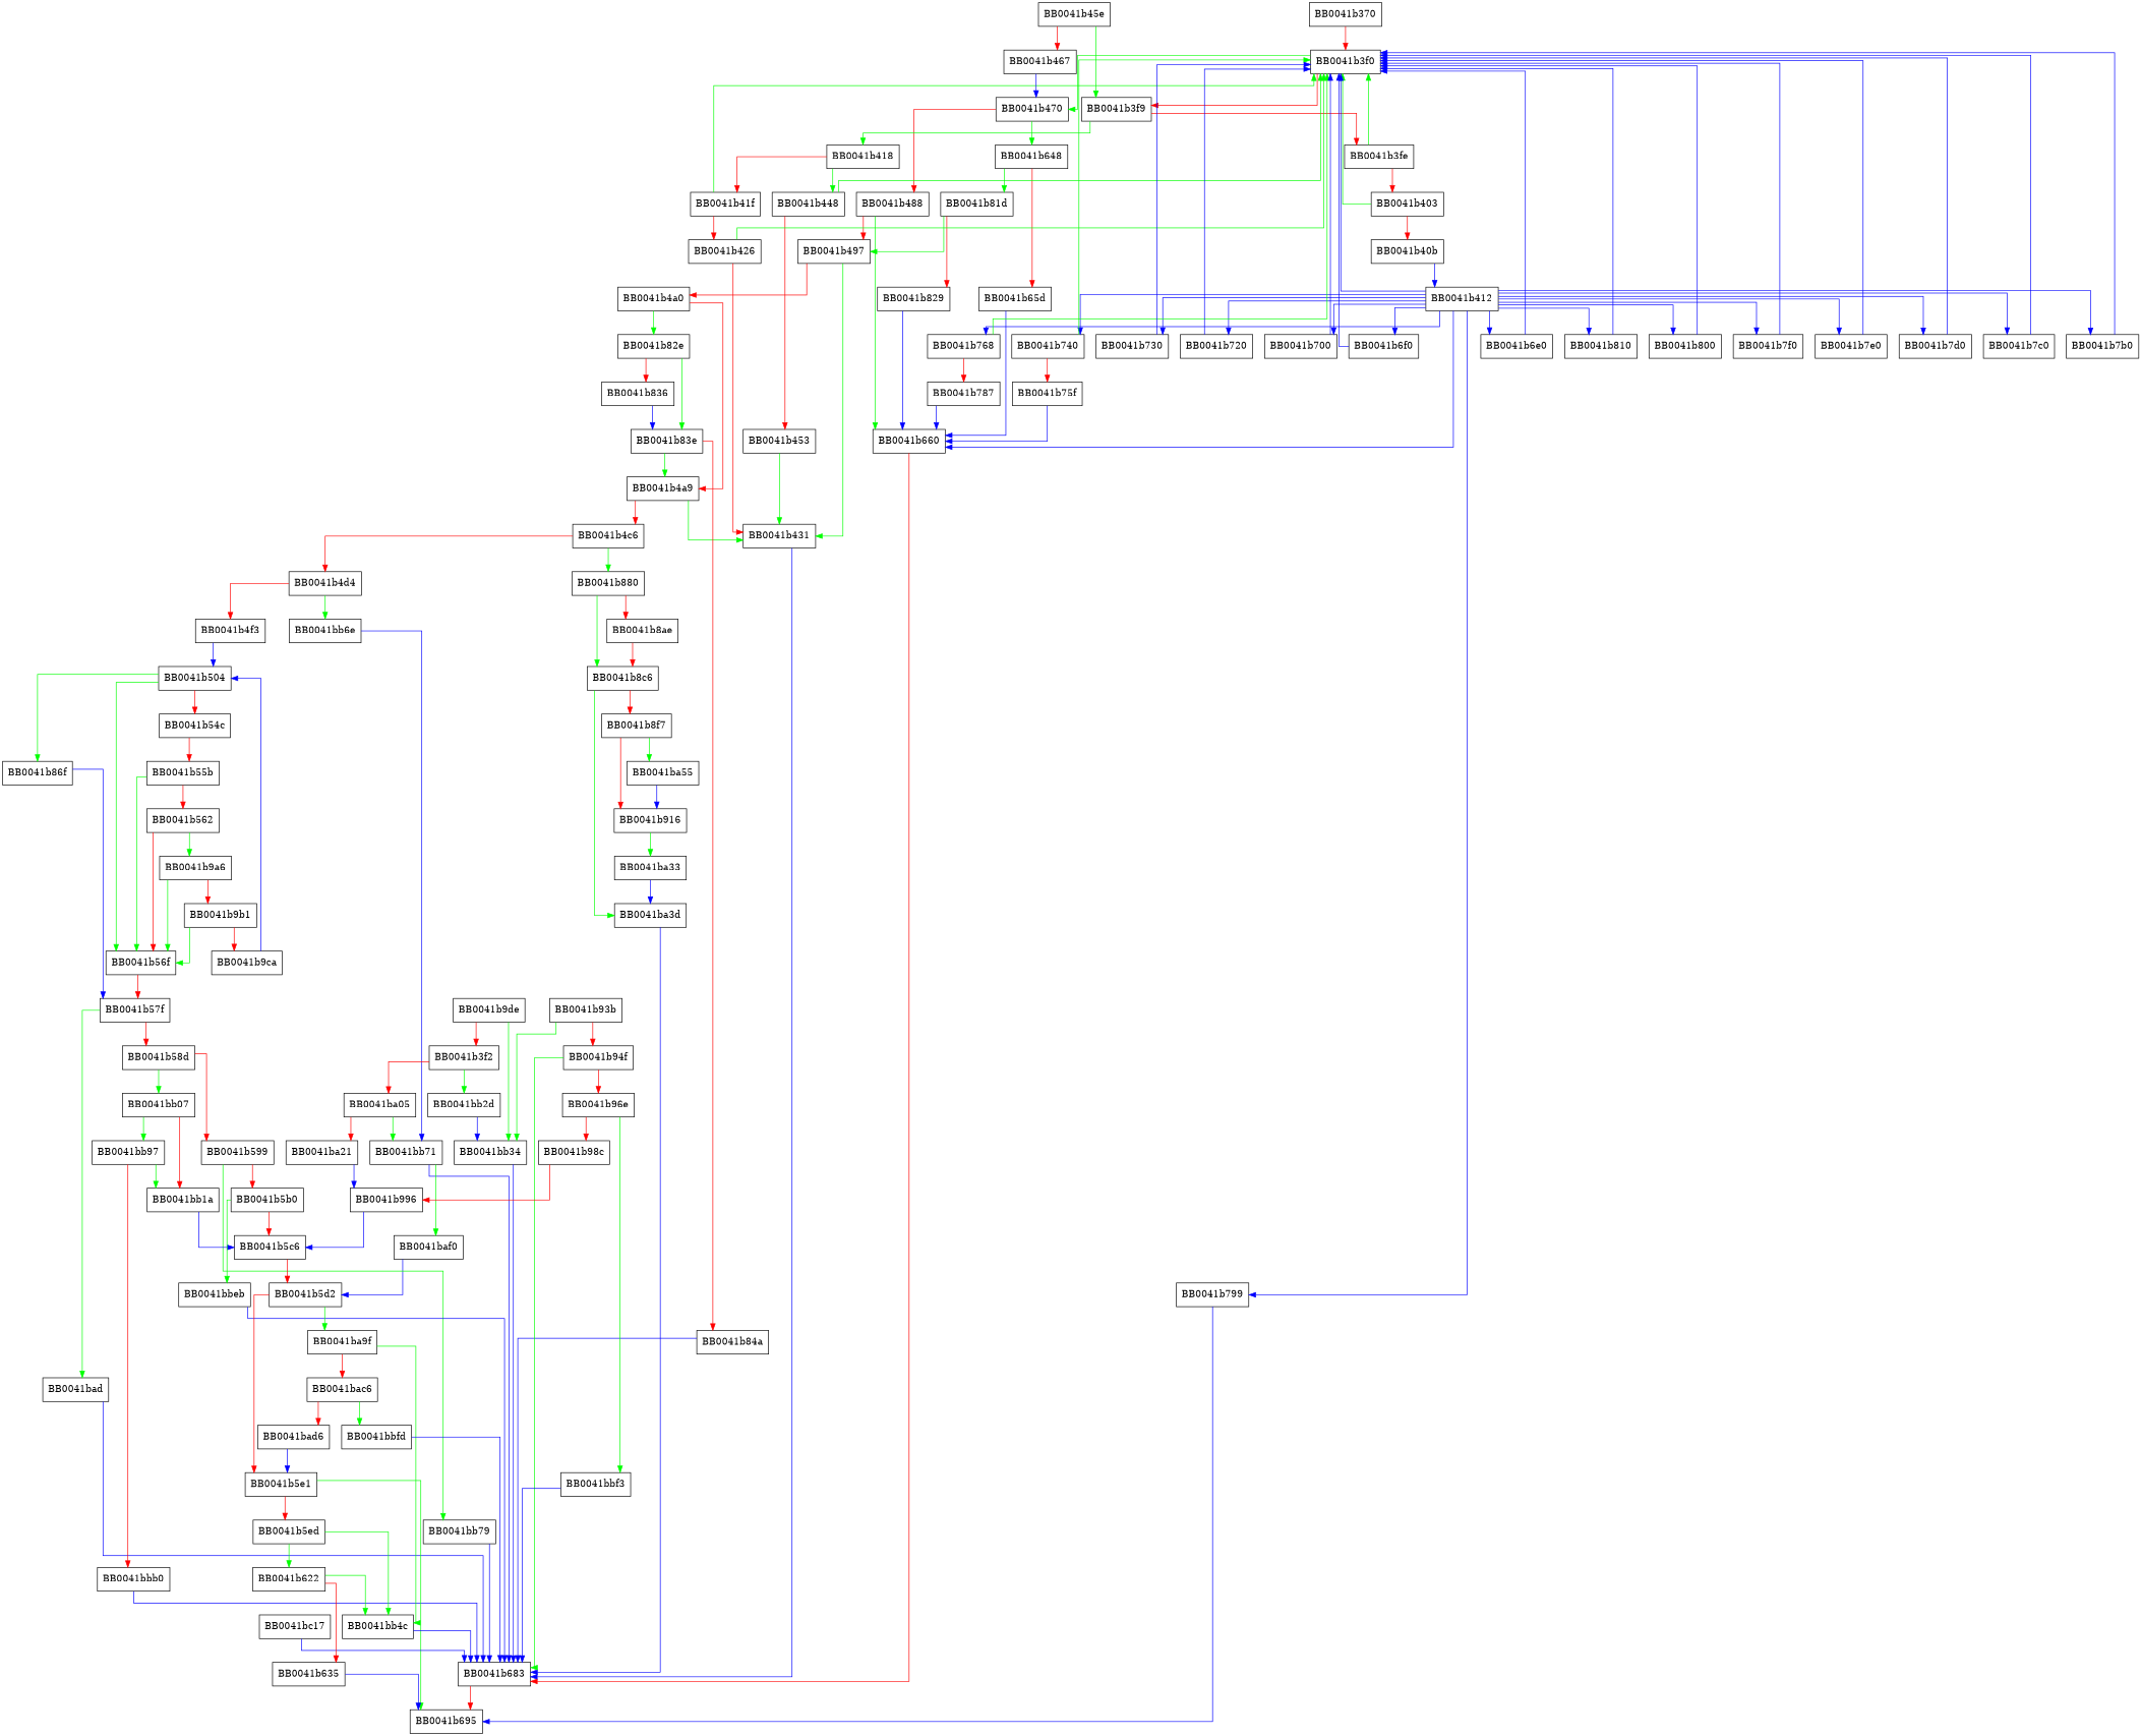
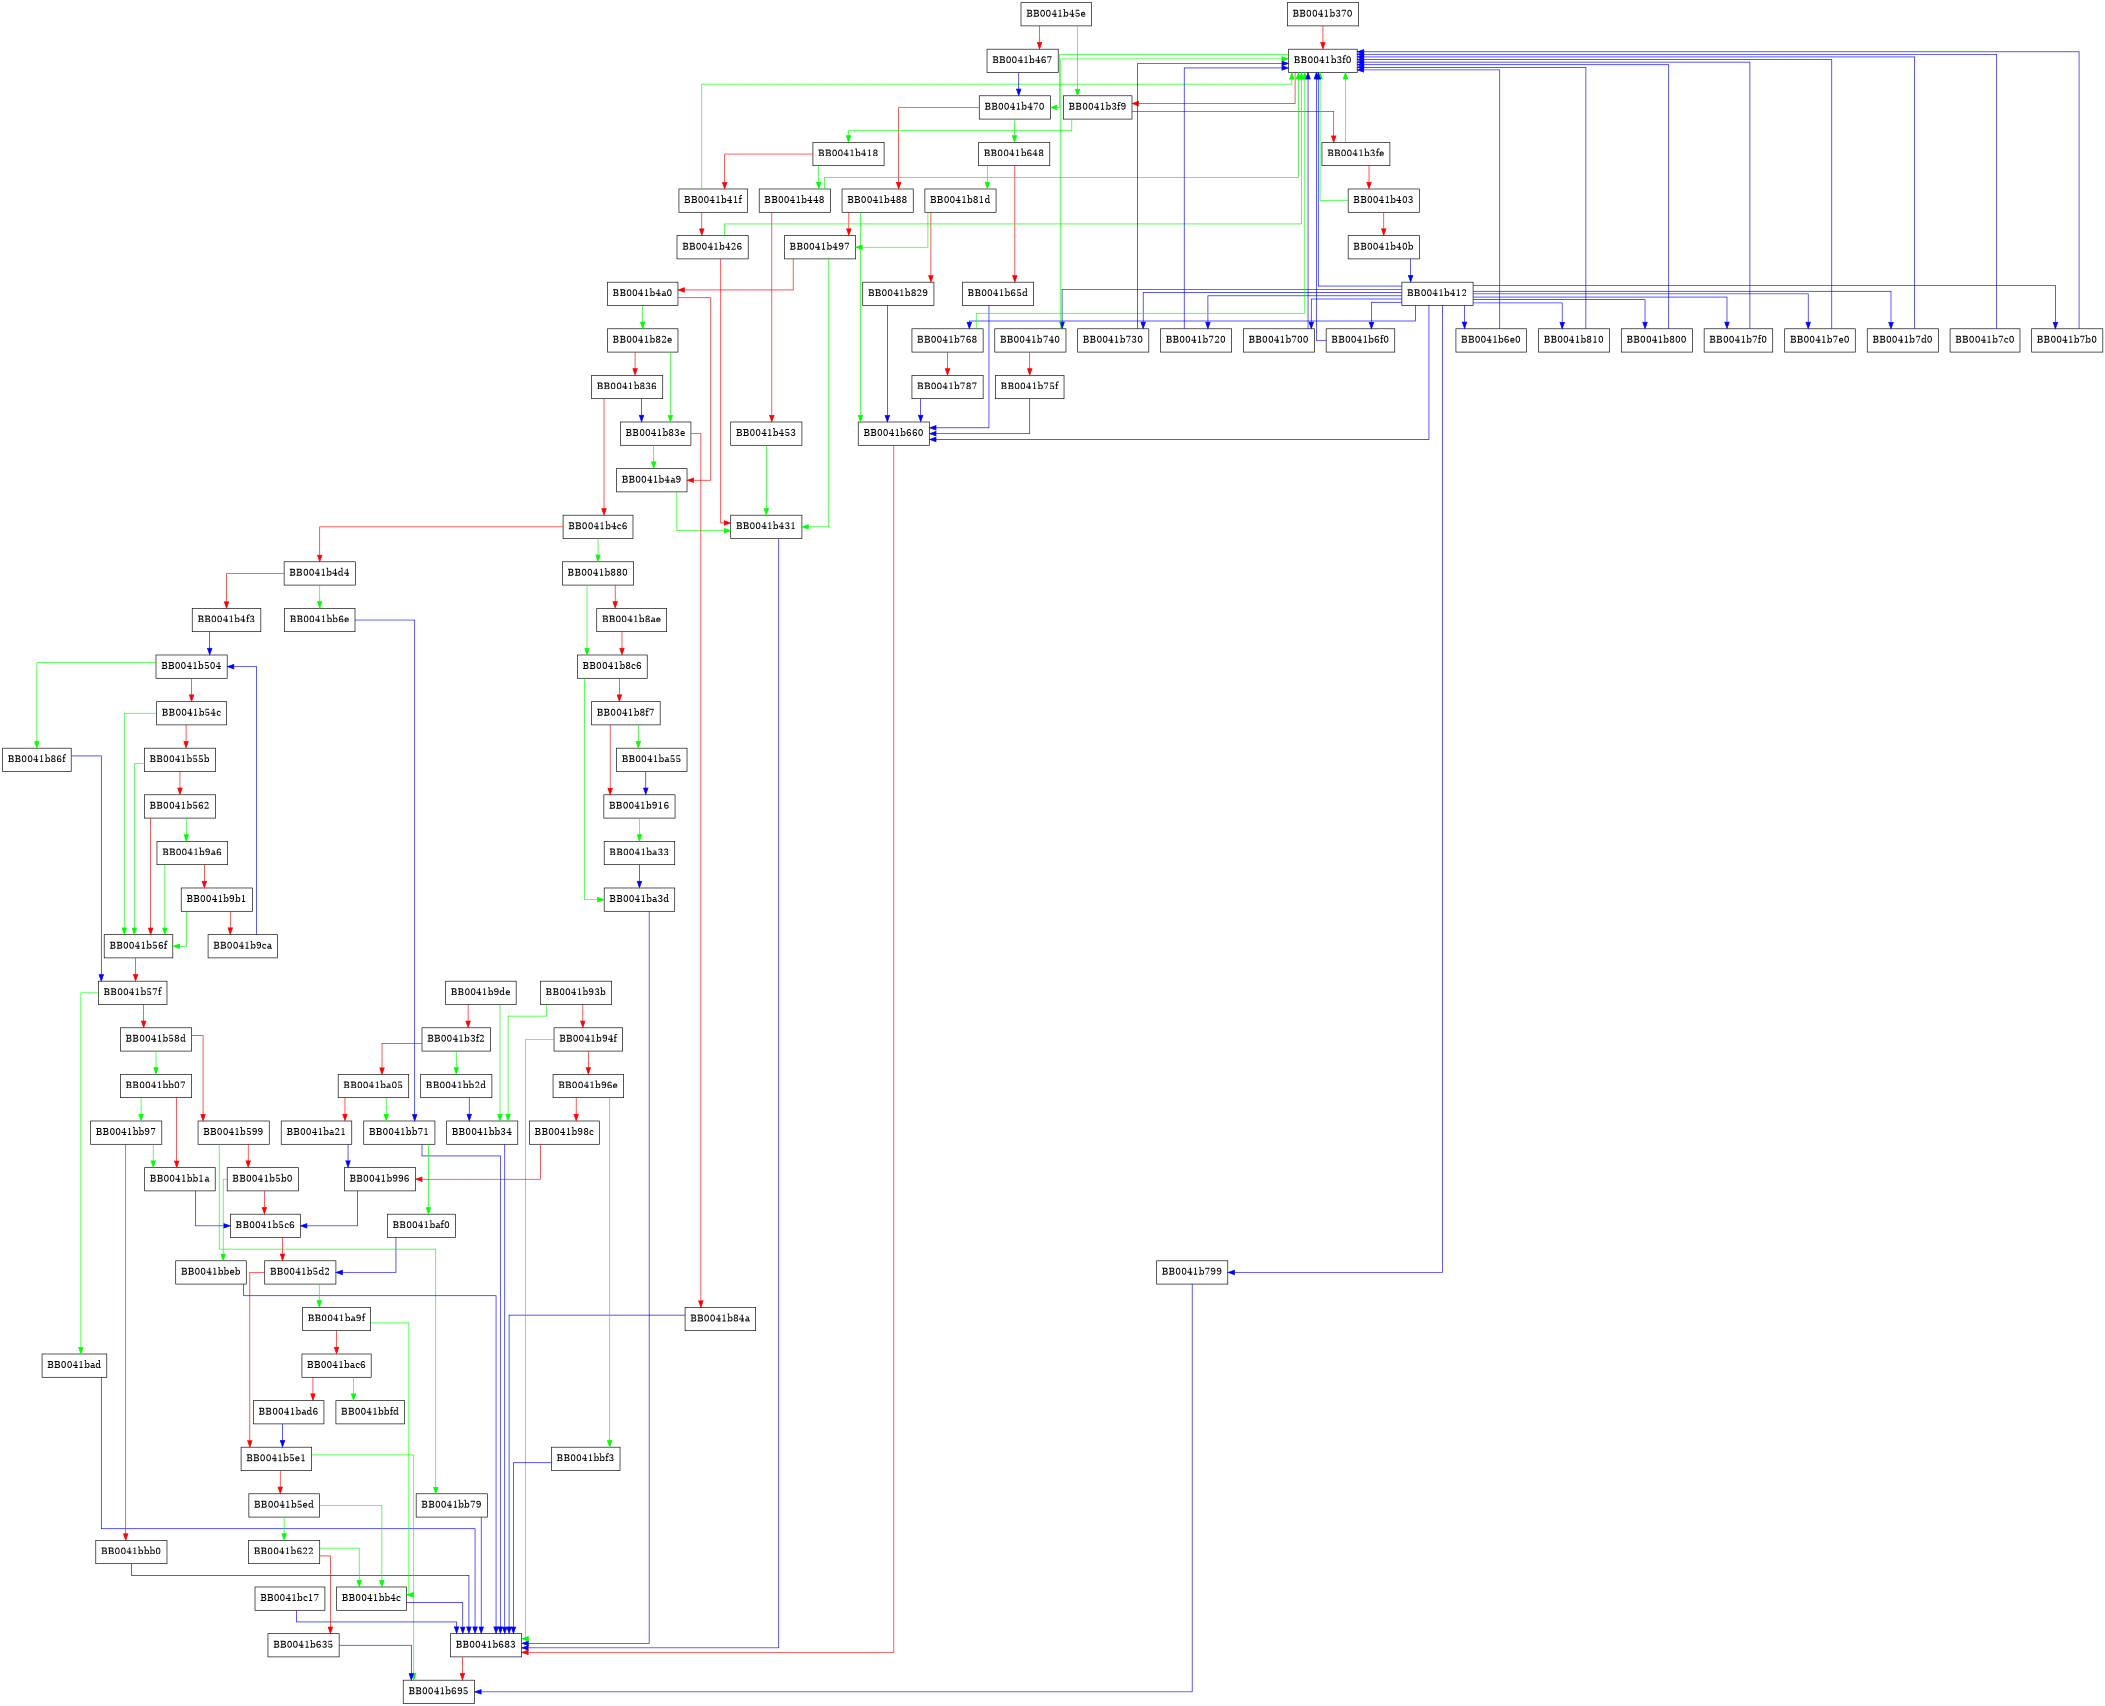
  digraph {
    splines=ortho
    node [shape=box]
    edge [color=blue]
    BB0041b370
    BB0041b3f0
    BB0041b470
    BB0041b3f9
    BB0041b648
    BB0041b488
    BB0041b418
    BB0041b3fe
    BB0041b81d
    BB0041b65d
    BB0041b660
    BB0041b497
    BB0041b448
    BB0041b41f
    BB0041b403
    BB0041b453
    BB0041b426
    BB0041b40b
    BB0041b412
    n20 [label=BB0041b799]
    BB0041b768
    BB0041b740
    BB0041b730
    BB0041b720
    BB0041b700
    BB0041b6f0
    BB0041b6e0
    BB0041b810
    BB0041b800
    BB0041b7f0
    BB0041b7e0
    BB0041b7d0
    BB0041b7c0
    BB0041b7b0
    BB0041b683
    BB0041b695
    BB0041b787
    BB0041b75f
    BB0041b431
    BB0041b45e
    BB0041b467
    BB0041b829
    BB0041b4a0
    BB0041b82e
    BB0041b4a9
    BB0041b83e
    BB0041b836
    BB0041b4c6
    BB0041b84a
    BB0041b880
    BB0041b4d4
    BB0041b8c6
    BB0041b8ae
    BB0041bb6e
    BB0041b4f3
    BB0041ba3d
    BB0041b8f7
    BB0041bb71
    BB0041b504
    BB0041baf0
    BB0041b86f
    BB0041b54c
    BB0041b57f
    BB0041b56f
    BB0041b55b
    n66 [label=BB0041bad]
    BB0041b58d
    BB0041b562
    BB0041b9a6
    BB0041b9b1
    BB0041b9ca
    BB0041bb07
    BB0041b599
    BB0041bb97
    BB0041bb1a
    BB0041bb79
    BB0041b5b0
    BB0041bbb0
    BB0041b5c6
    BB0041bbeb
    BB0041b5d2
    BB0041ba9f
    BB0041b5e1
    BB0041bac6
    BB0041bb4c
    BB0041b5ed
    BB0041bc17
    BB0041bbfd
    BB0041bad6
    BB0041b622
    BB0041b635
    BB0041ba55
    BB0041b916
    BB0041ba33
    BB0041b9de
    BB0041bb34
    n97 [label=BB0041b3f2]
    BB0041b93b
    BB0041b94f
    BB0041bb2d
    BB0041ba05
    BB0041b96e
    BB0041bbf3
    BB0041b98c
    BB0041b996
    BB0041ba21
    BB0041b370 -> BB0041b3f0 [color=red]
    BB0041b3f0 -> BB0041b470 [color=green]
    BB0041b3f0 -> BB0041b3f9 [color=red]
    BB0041b470 -> BB0041b648 [color=green]
    BB0041b470 -> BB0041b488 [color=red]
    BB0041b3f9 -> BB0041b418 [color=green]
    BB0041b3f9 -> BB0041b3fe [color=red]
    BB0041b648 -> BB0041b81d [color=green]
    BB0041b648 -> BB0041b65d [color=red]
    BB0041b488 -> BB0041b660 [color=green]
    BB0041b488 -> BB0041b497 [color=red]
    BB0041b418 -> BB0041b448 [color=green]
    BB0041b418 -> BB0041b41f [color=red]
    BB0041b3fe -> BB0041b3f0 [color=green]
    BB0041b3fe -> BB0041b403 [color=red]
    BB0041b81d -> BB0041b497 [color=green]
    BB0041b81d -> BB0041b829 [color=red]
    BB0041b65d -> BB0041b660
    BB0041b660 -> BB0041b683 [color=red]
    BB0041b497 -> BB0041b431 [color=green]
    BB0041b497 -> BB0041b4a0 [color=red]
    BB0041b448 -> BB0041b3f0 [color=green]
    BB0041b448 -> BB0041b453 [color=red]
    BB0041b41f -> BB0041b3f0 [color=green]
    BB0041b41f -> BB0041b426 [color=red]
    BB0041b403 -> BB0041b3f0 [color=green]
    BB0041b403 -> BB0041b40b [color=red]
    BB0041b453 -> BB0041b431 [color=green]
    BB0041b426 -> BB0041b3f0 [color=green]
    BB0041b426 -> BB0041b431 [color=red]
    BB0041b40b -> BB0041b412
    BB0041b412 -> BB0041b3f0
    BB0041b412 -> BB0041b660
    BB0041b412 -> n20
    BB0041b412 -> BB0041b768
    BB0041b412 -> BB0041b740
    BB0041b412 -> BB0041b730
    BB0041b412 -> BB0041b720
    BB0041b412 -> BB0041b700
    BB0041b412 -> BB0041b6f0
    BB0041b412 -> BB0041b6e0
    BB0041b412 -> BB0041b810
    BB0041b412 -> BB0041b800
    BB0041b412 -> BB0041b7f0
    BB0041b412 -> BB0041b7e0
    BB0041b412 -> BB0041b7d0
-   BB0041b412 -> BB0041b7c0
    BB0041b412 -> BB0041b7b0
    n20 -> BB0041b695
    BB0041b768 -> BB0041b3f0 [color=green]
    BB0041b768 -> BB0041b787 [color=red]
    BB0041b740 -> BB0041b3f0 [color=green]
    BB0041b740 -> BB0041b75f [color=red]
    BB0041b730 -> BB0041b3f0
    BB0041b720 -> BB0041b3f0
    BB0041b700 -> BB0041b3f0
    BB0041b6f0 -> BB0041b3f0
    BB0041b6e0 -> BB0041b3f0
    BB0041b810 -> BB0041b3f0
    BB0041b800 -> BB0041b3f0
    BB0041b7f0 -> BB0041b3f0
    BB0041b7e0 -> BB0041b3f0
    BB0041b7d0 -> BB0041b3f0
    BB0041b7c0 -> BB0041b3f0
    BB0041b7b0 -> BB0041b3f0
    BB0041b683 -> BB0041b695 [color=red]
    BB0041b787 -> BB0041b660
    BB0041b75f -> BB0041b660
    BB0041b431 -> BB0041b683
    BB0041b45e -> BB0041b3f9 [color=green]
    BB0041b45e -> BB0041b467 [color=red]
    BB0041b467 -> BB0041b470
    BB0041b829 -> BB0041b660
    BB0041b4a0 -> BB0041b82e [color=green]
    BB0041b4a0 -> BB0041b4a9 [color=red]
    BB0041b82e -> BB0041b83e [color=green]
    BB0041b82e -> BB0041b836 [color=red]
    BB0041b4a9 -> BB0041b431 [color=green]
-   BB0041b4a9 -> BB0041b4c6 [color=red]
+   BB0041b836 -> BB0041b4c6 [color=red]
    BB0041b83e -> BB0041b4a9 [color=green]
    BB0041b83e -> BB0041b84a [color=red]
    BB0041b836 -> BB0041b83e
    BB0041b4c6 -> BB0041b880 [color=green]
    BB0041b4c6 -> BB0041b4d4 [color=red]
    BB0041b84a -> BB0041b683
    BB0041b880 -> BB0041b8c6 [color=green]
    BB0041b880 -> BB0041b8ae [color=red]
    BB0041b4d4 -> BB0041bb6e [color=green]
    BB0041b4d4 -> BB0041b4f3 [color=red]
    BB0041b8c6 -> BB0041ba3d [color=green]
    BB0041b8c6 -> BB0041b8f7 [color=red]
    BB0041b8ae -> BB0041b8c6 [color=red]
    BB0041bb6e -> BB0041bb71
    BB0041b4f3 -> BB0041b504
    BB0041ba3d -> BB0041b683
    BB0041b8f7 -> BB0041ba55 [color=green]
    BB0041b8f7 -> BB0041b916 [color=red]
    BB0041bb71 -> BB0041b683
    BB0041bb71 -> BB0041baf0 [color=green]
    BB0041b504 -> BB0041b86f [color=green]
    BB0041b504 -> BB0041b54c [color=red]
    BB0041baf0 -> BB0041b5d2
    BB0041b86f -> BB0041b57f
-   BB0041b504 -> BB0041b56f [color=green]
+   BB0041b54c -> BB0041b56f [color=green]
    BB0041b54c -> BB0041b55b [color=red]
    BB0041b57f -> n66 [color=green]
    BB0041b57f -> BB0041b58d [color=red]
    BB0041b56f -> BB0041b57f [color=red]
    BB0041b55b -> BB0041b56f [color=green]
    BB0041b55b -> BB0041b562 [color=red]
    n66 -> BB0041b683
    BB0041b58d -> BB0041bb07 [color=green]
    BB0041b58d -> BB0041b599 [color=red]
    BB0041b562 -> BB0041b56f [color=red]
    BB0041b562 -> BB0041b9a6 [color=green]
    BB0041b9a6 -> BB0041b56f [color=green]
    BB0041b9a6 -> BB0041b9b1 [color=red]
    BB0041b9b1 -> BB0041b56f [color=green]
    BB0041b9b1 -> BB0041b9ca [color=red]
    BB0041b9ca -> BB0041b504
    BB0041bb07 -> BB0041bb97 [color=green]
    BB0041bb07 -> BB0041bb1a [color=red]
    BB0041b599 -> BB0041bb79 [color=green]
    BB0041b599 -> BB0041b5b0 [color=red]
    BB0041bb97 -> BB0041bb1a [color=green]
    BB0041bb97 -> BB0041bbb0 [color=red]
    BB0041bb1a -> BB0041b5c6
    BB0041bb79 -> BB0041b683
    BB0041b5b0 -> BB0041b5c6 [color=red]
    BB0041b5b0 -> BB0041bbeb [color=green]
    BB0041bbb0 -> BB0041b683
    BB0041b5c6 -> BB0041b5d2 [color=red]
    BB0041bbeb -> BB0041b683
    BB0041b5d2 -> BB0041ba9f [color=green]
    BB0041b5d2 -> BB0041b5e1 [color=red]
    BB0041ba9f -> BB0041bac6 [color=red]
    BB0041ba9f -> BB0041bb4c [color=green]
    BB0041b5e1 -> BB0041b695 [color=green]
    BB0041b5e1 -> BB0041b5ed [color=red]
    BB0041bac6 -> BB0041bbfd [color=green]
    BB0041bac6 -> BB0041bad6 [color=red]
    BB0041bb4c -> BB0041b683
    BB0041b5ed -> BB0041bb4c [color=green]
    BB0041b5ed -> BB0041b622 [color=green]
    BB0041bc17 -> BB0041b683
-   BB0041bbfd -> BB0041b683
    BB0041bad6 -> BB0041b5e1
    BB0041b622 -> BB0041bb4c [color=green]
    BB0041b622 -> BB0041b635 [color=red]
    BB0041b635 -> BB0041b695
    BB0041ba55 -> BB0041b916
    BB0041b916 -> BB0041ba33 [color=green]
    BB0041ba33 -> BB0041ba3d
    BB0041b9de -> BB0041bb34 [color=green]
    BB0041b9de -> n97 [color=red]
    BB0041bb34 -> BB0041b683
    n97 -> BB0041bb2d [color=green]
    n97 -> BB0041ba05 [color=red]
    BB0041b93b -> BB0041bb34 [color=green]
    BB0041b93b -> BB0041b94f [color=red]
    BB0041b94f -> BB0041b683 [color=green]
    BB0041b94f -> BB0041b96e [color=red]
    BB0041bb2d -> BB0041bb34
    BB0041ba05 -> BB0041bb71 [color=green]
    BB0041ba05 -> BB0041ba21 [color=red]
    BB0041b96e -> BB0041bbf3 [color=green]
    BB0041b96e -> BB0041b98c [color=red]
    BB0041bbf3 -> BB0041b683
    BB0041b98c -> BB0041b996 [color=red]
    BB0041b996 -> BB0041b5c6
    BB0041ba21 -> BB0041b996
  }
